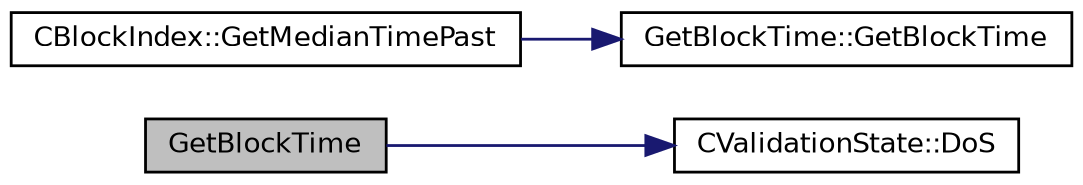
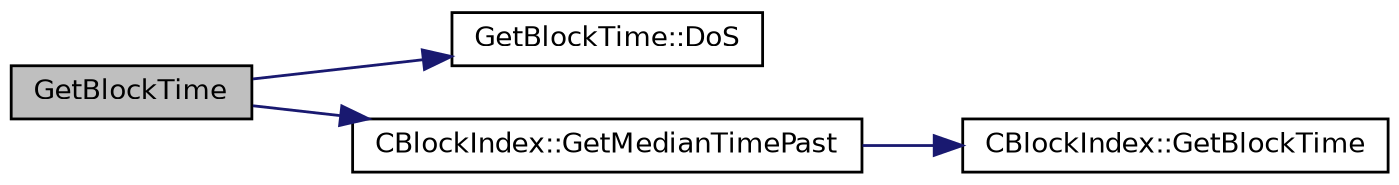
  digraph {
    rankdir=LR
    node [color=black fillcolor=white fontname=Helvetica fontsize=10 shape=record style=filled]
    edge [color=midnightblue fontname=Helvetica fontsize=10 labelfontname=Helvetica labelfontsize=10 style=solid]
    n1 [fillcolor=grey75 fontcolor=black height=0.2 label=GetBlockTime width=0.4]
-   n2 [height=0.2 label="CValidationState::DoS" width=0.4]
+   n2 [height=0.2 label="GetBlockTime::DoS" width=0.4]
    n3 [height=0.2 label="CBlockIndex::GetMedianTimePast" width=0.4]
-   n4 [height=0.2 label="GetBlockTime::GetBlockTime" width=0.4]
+   n4 [height=0.2 label="CBlockIndex::GetBlockTime" width=0.4]
    n1 -> n2
+   n1 -> n3
    n3 -> n4
  }
